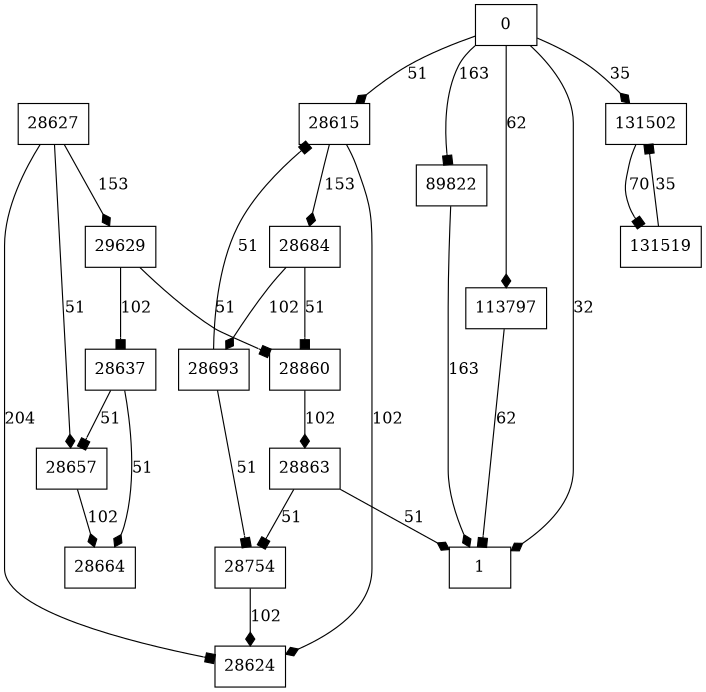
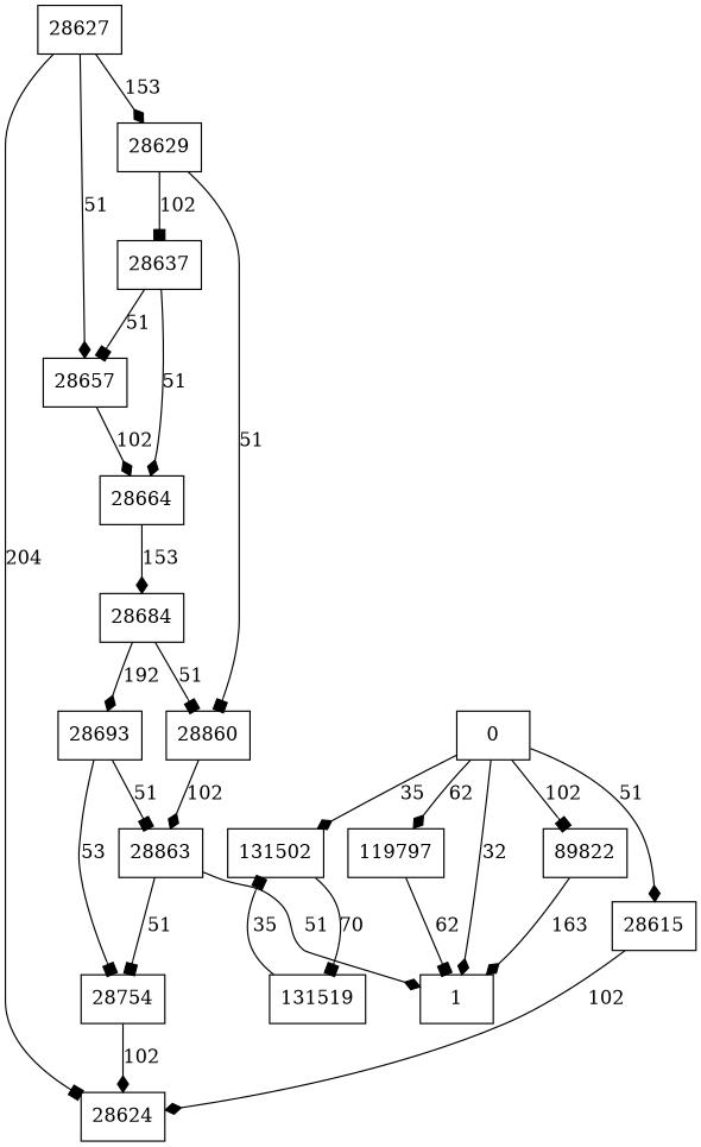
  digraph {
    rankdir=TB
    node [shape=rectangle]
    edge [arrowhead=diamond]
    28615
    28624
    28627
-   28629 [label=29629]
+   28629
    28657
    28637
    28860
    28664
    28863
    28684
    28754
    1
    28693
    89822
-   119797 [label=113797]
+   119797
    131502
    131519
    0
    28615 -> 28624 [label=102]
    28627 -> 28624 [arrowhead=box label=204]
    28627 -> 28629 [label=153]
    28627 -> 28657 [label=51]
    28629 -> 28637 [arrowhead=box label=102]
    28629 -> 28860 [arrowhead=box label=51]
    28657 -> 28664 [label=102]
    28637 -> 28657 [arrowhead=box label=51]
    28637 -> 28664 [label=51]
    28860 -> 28863 [label=102]
-   28615 -> 28684 [label=153]
+   28664 -> 28684 [label=153]
    28863 -> 28754 [arrowhead=box label=51]
    28863 -> 1 [label=51]
    28684 -> 28860 [arrowhead=box label=51]
-   28684 -> 28693 [label=102]
+   28684 -> 28693 [label=192]
    28754 -> 28624 [label=102]
-   28693 -> 28615 [arrowhead=box label=51]
-   28693 -> 28754 [arrowhead=box label=51]
+   28693 -> 28863 [arrowhead=box label=51]
+   28693 -> 28754 [arrowhead=box label=53]
    89822 -> 1 [label=163]
    119797 -> 1 [arrowhead=box label=62]
    131502 -> 131519 [arrowhead=box label=70]
    131519 -> 131502 [arrowhead=box label=35]
    0 -> 28615 [label=51]
    0 -> 1 [label=32]
-   0 -> 89822 [arrowhead=box label=163]
+   0 -> 89822 [arrowhead=box label=102]
    0 -> 119797 [label=62]
    0 -> 131502 [label=35]
  }
